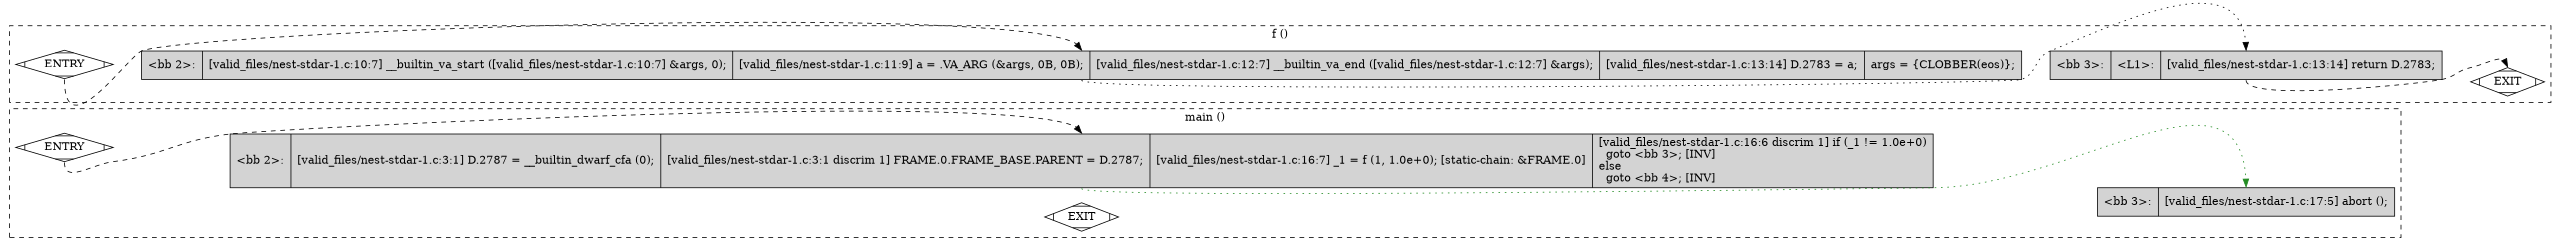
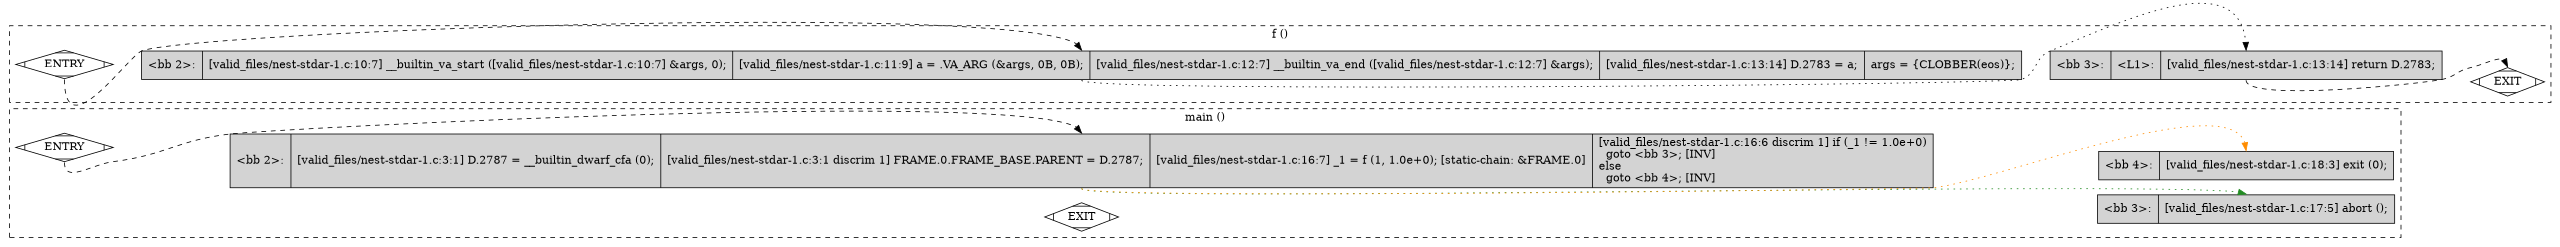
  digraph {
    rankdir=LR
    node [fillcolor=lightgrey shape=record style=filled]
    edge [constraint=true headport=n style=dashed tailport=s color=black weight=100]
    n1 [fillcolor=white label=ENTRY shape=Mdiamond]
    n2 [fillcolor=white label=EXIT shape=Mdiamond]
    n3 [label="{\<bb\ 2\>:\l|[valid_files/nest-stdar-1.c:3:1]\ D.2787\ =\ __builtin_dwarf_cfa\ (0);\l|[valid_files/nest-stdar-1.c:3:1\ discrim\ 1]\ FRAME.0.FRAME_BASE.PARENT\ =\ D.2787;\l|[valid_files/nest-stdar-1.c:16:7]\ _1\ =\ f\ (1,\ 1.0e+0);\ [static-chain:\ &FRAME.0]\l|[valid_files/nest-stdar-1.c:16:6\ discrim\ 1]\ if\ (_1\ !=\ 1.0e+0)\l\ \ goto\ \<bb\ 3\>;\ [INV]\lelse\l\ \ goto\ \<bb\ 4\>;\ [INV]\l}"]
    n4 [label="{\<bb\ 3\>:\l|[valid_files/nest-stdar-1.c:17:5]\ abort\ ();\l}"]
+   n5 [label="{\<bb\ 4\>:\l|[valid_files/nest-stdar-1.c:18:3]\ exit\ (0);\l}"]
    n6 [fillcolor=white label=ENTRY shape=Mdiamond]
    n7 [fillcolor=white label=EXIT shape=Mdiamond]
    n8 [label="{\<bb\ 2\>:\l|[valid_files/nest-stdar-1.c:10:7]\ __builtin_va_start\ ([valid_files/nest-stdar-1.c:10:7]\ &args,\ 0);\l|[valid_files/nest-stdar-1.c:11:9]\ a\ =\ .VA_ARG\ (&args,\ 0B,\ 0B);\l|[valid_files/nest-stdar-1.c:12:7]\ __builtin_va_end\ ([valid_files/nest-stdar-1.c:12:7]\ &args);\l|[valid_files/nest-stdar-1.c:13:14]\ D.2783\ =\ a;\l|args\ =\ \{CLOBBER(eos)\};\l}"]
    n9 [label="{\<bb\ 3\>:\l|\<L1\>:\l|[valid_files/nest-stdar-1.c:13:14]\ return\ D.2783;\l}"]
    subgraph cluster_1 {
      color=black
      label="main ()"
      style=dashed
      n1
      n2
      n3
      n4
+     n5
    }
    subgraph cluster_2 {
      color=black
      label="f ()"
      style=dashed
      n6
      n7
      n8
      n9
    }
    n1 -> n2 [style=invis color="" weight=""]
    n1 -> n3
    n3 -> n4 [color=forestgreen style=dotted weight=10]
+   n3 -> n5 [color=darkorange style=dotted weight=10]
    n6 -> n7 [style=invis color="" weight=""]
    n6 -> n8
    n8 -> n9 [style=dotted]
    n9 -> n7 [weight=10]
  }
